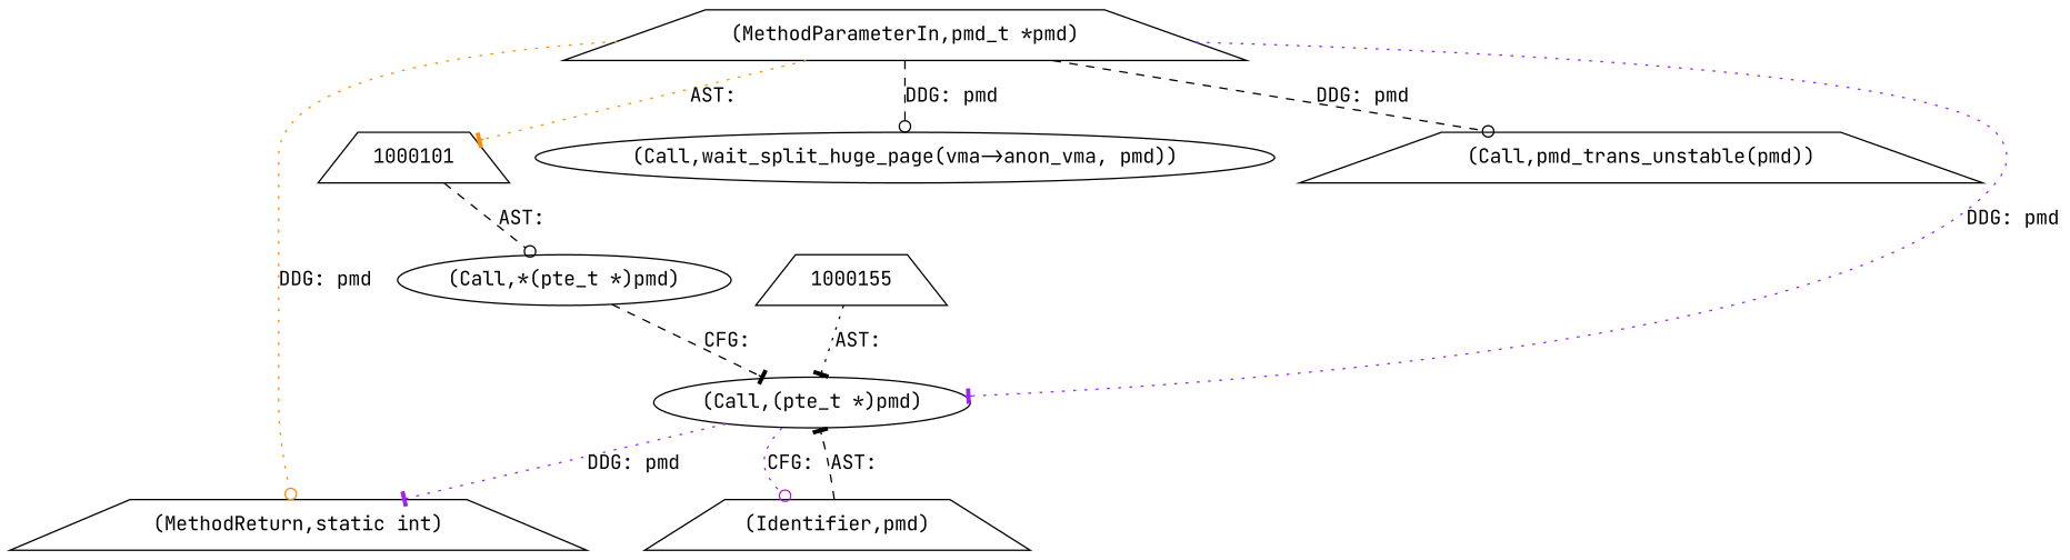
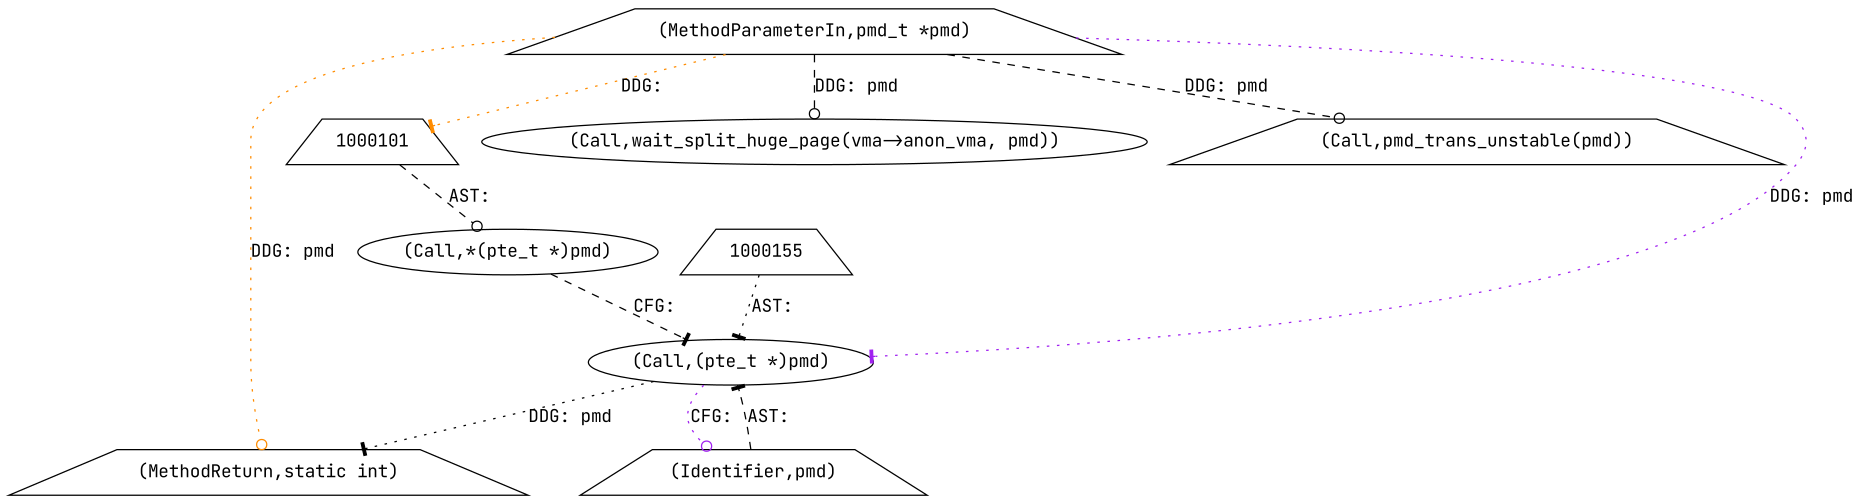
  digraph {
    fontname="JetBrains Mono"
    node [fontname="JetBrains Mono" shape=trapezium]
    edge [arrowhead=tee color=black fontname="JetBrains Mono" style=dotted]
    n1 [label="(Call,(pte_t *)pmd)" shape=ellipse]
    n2 [label="(MethodReturn,static int)"]
    n3 [label="(Identifier,pmd)"]
    n4 [label="(Call,*(pte_t *)pmd)" shape=ellipse]
    n5 [label="(MethodParameterIn,pmd_t *pmd)"]
    n6 [label="(Call,wait_split_huge_page(vma->anon_vma, pmd))" shape=ellipse]
    n7 [label="(Call,pmd_trans_unstable(pmd))"]
    1000101
    1000155
-   n1 -> n2 [color=purple label="DDG: pmd"]
+   n1 -> n2 [label="DDG: pmd"]
    n1 -> n3 [arrowhead=odot color=purple label="CFG: "]
    n3 -> n1 [label="AST: " style=dashed]
    n4 -> n1 [label="CFG: " style=dashed]
    n5 -> n1 [color=purple label="DDG: pmd"]
    n5 -> n2 [arrowhead=odot color=darkorange label="DDG: pmd"]
    n5 -> n6 [arrowhead=odot label="DDG: pmd" style=dashed]
    n5 -> n7 [arrowhead=odot label="DDG: pmd" style=dashed]
-   n5 -> 1000101 [color=darkorange label="AST: "]
+   n5 -> 1000101 [color=darkorange label="DDG: "]
    1000101 -> n4 [arrowhead=odot label="AST: " style=dashed]
    1000155 -> n1 [label="AST: "]
  }
